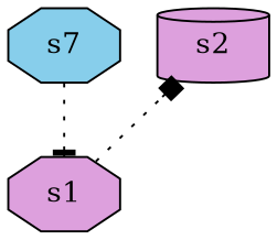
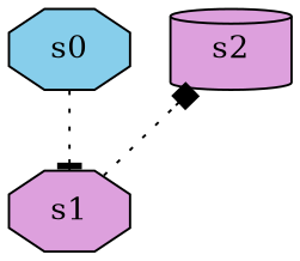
  digraph {
    node [fillcolor=plum player=0 shape=octagon style=filled]
    edge [style=dotted]
-   s0 [fillcolor=skyblue label=s7]
+   s0 [fillcolor=skyblue]
    s1
    s2 [player=1 shape=cylinder]
    s0 -> s1 [arrowhead=tee]
    s1 -> s2 [arrowhead=box constraint="time % 2 == 0 || time % 3 == 1"]
  }
